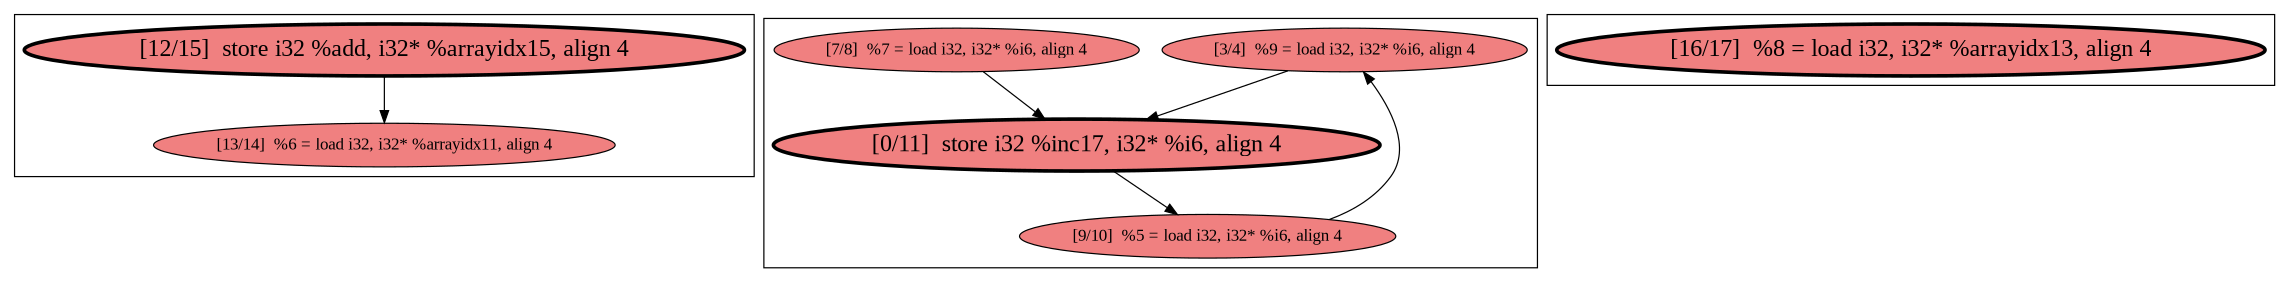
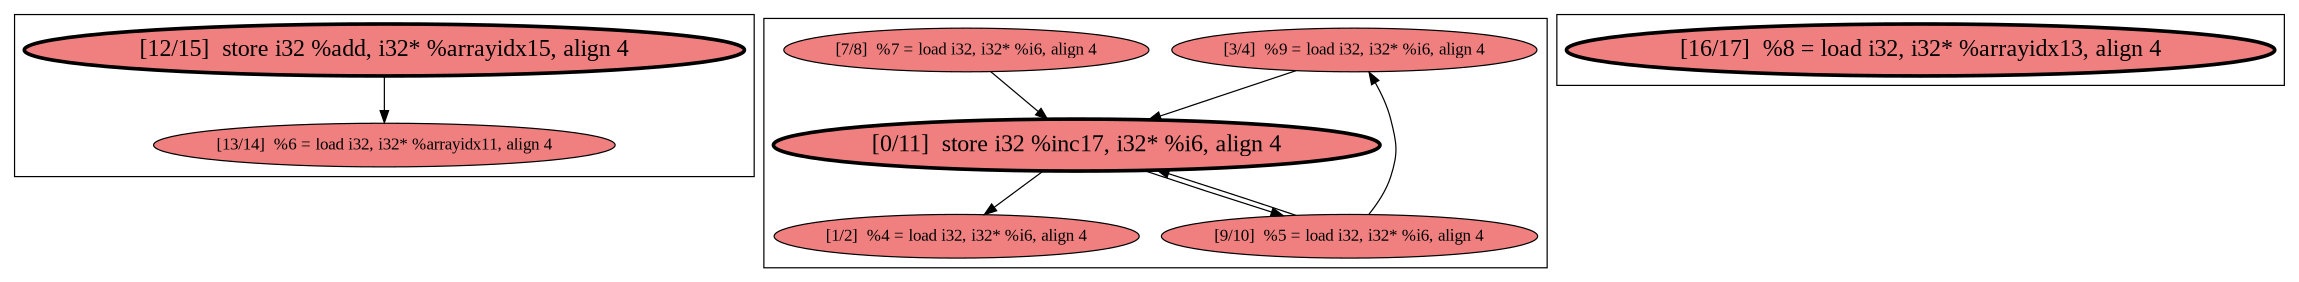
  digraph {
    fontname="Liberation Serif"
    node [fillcolor=lightcoral fontname="Liberation Serif" shape=ellipse style=filled]
    edge [fontname="Liberation Serif"]
    n1 [fontsize=20 label="[12/15]  store i32 %add, i32* %arrayidx15, align 4" penwidth=3.0]
    n2 [label="[13/14]  %6 = load i32, i32* %arrayidx11, align 4"]
    n3 [label="[3/4]  %9 = load i32, i32* %i6, align 4"]
    n4 [fontsize=20 label="[0/11]  store i32 %inc17, i32* %i6, align 4" penwidth=3.0]
+   n5 [label="[1/2]  %4 = load i32, i32* %i6, align 4"]
    n6 [label="[9/10]  %5 = load i32, i32* %i6, align 4"]
    n7 [label="[7/8]  %7 = load i32, i32* %i6, align 4"]
    n8 [fontsize=20 label="[16/17]  %8 = load i32, i32* %arrayidx13, align 4" penwidth=3.0]
    subgraph cluster_1 {
      n1
      n2
    }
    subgraph cluster_2 {
      n3
      n4
+     n5
      n6
      n7
    }
    subgraph cluster_3 {
      n8
    }
    n1 -> n2
    n3 -> n4
+   n4 -> n5
    n4 -> n6
    n6 -> n3
+   n6 -> n4
    n7 -> n4
  }
